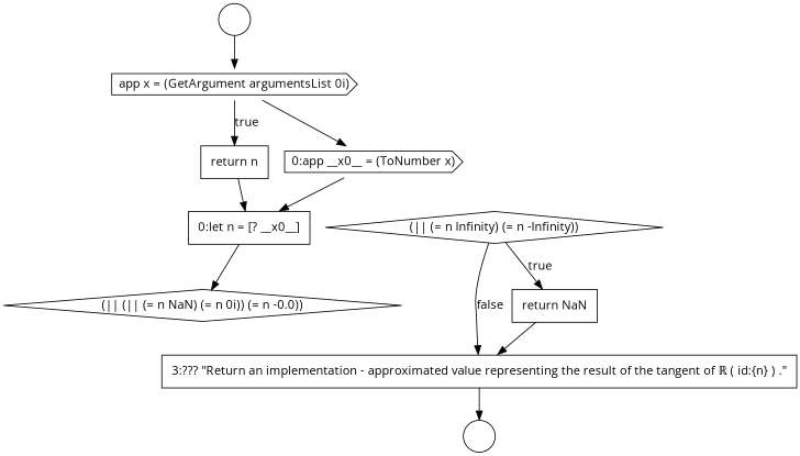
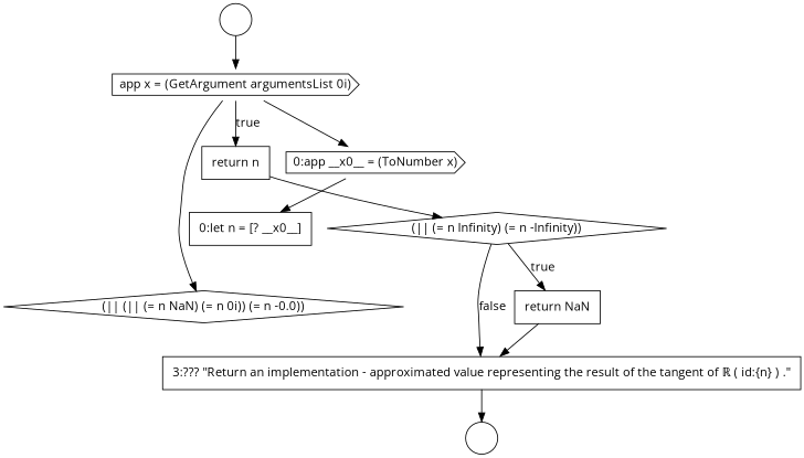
  digraph {
    fontname="Open Sans"
    node [color=black fillcolor=white fontname="Open Sans" shape=none style=filled]
    edge [color=black fontname="Open Sans"]
    n1 [label=<<font color="black">     <table border="0" cellborder="1" cellspacing="0" cellpadding="10">       <tr><td align="left">0:let n = [? __x0__]</td></tr>     </table>   </font>> margin=0]
    n2 [label=<<font color="black">(|| (|| (= n NaN) (= n 0i)) (= n -0.0))</font>> shape=diamond]
    n3 [label=<<font color="black">     <table border="0" cellborder="1" cellspacing="0" cellpadding="10">       <tr><td align="left">3:??? &quot;Return an implementation - approximated value representing the result of the tangent of ℝ ( id:{n} ) .&quot;</td></tr>     </table>   </font>> margin=0]
    n4 [label=" " shape=circle]
    n5 [label=<<font color="black">     <table border="0" cellborder="1" cellspacing="0" cellpadding="10">       <tr><td align="left">return n</td></tr>     </table>   </font>> margin=0]
    n6 [label=<<font color="black">(|| (= n Infinity) (= n -Infinity))</font>> shape=diamond]
    n7 [label=<<font color="black">     <table border="0" cellborder="1" cellspacing="0" cellpadding="10">       <tr><td align="left">return NaN</td></tr>     </table>   </font>> margin=0]
    n8 [label=<<font color="black">app x = (GetArgument argumentsList 0i)</font>> shape=cds]
    n9 [label=<<font color="black">0:app __x0__ = (ToNumber x)</font>> shape=cds]
    n10 [label=" " shape=circle]
-   n1 -> n2
+   n8 -> n2
    n3 -> n4
-   n5 -> n1
+   n5 -> n6
    n6 -> n3 [label=<<font color="black">false</font>>]
    n6 -> n7 [label=<<font color="black">true</font>>]
    n7 -> n3
    n8 -> n5 [label=<<font color="black">true</font>>]
    n8 -> n9
    n9 -> n1
    n10 -> n8
  }
